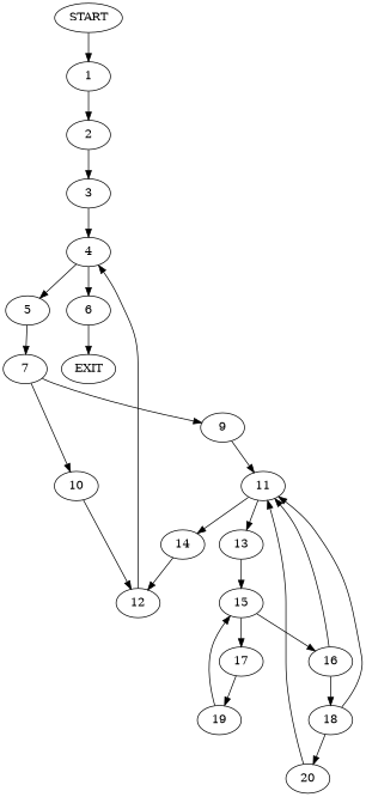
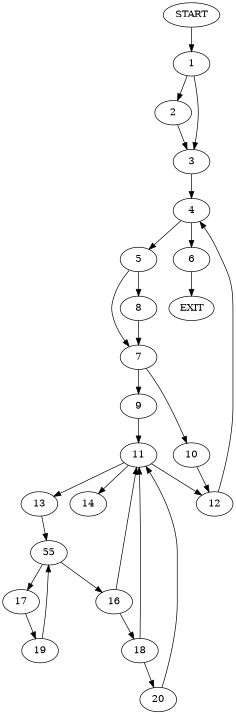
  digraph {
    n1 [label=START]
    1
    2
    3
    n5 [label=EXIT]
    4
    5
    6
    7
+   8
    9
    10
    11
    12
    13
    14
-   15
+   15 [label=55]
    16
    17
    18
    19
    20
    n1 -> 1
    1 -> 2
+   1 -> 3
    2 -> 3
    3 -> 4
    4 -> 5
    4 -> 6
    5 -> 7
+   5 -> 8
    6 -> n5
    7 -> 9
    7 -> 10
+   8 -> 7
    9 -> 11
    10 -> 12
    11 -> 13
    11 -> 14
    12 -> 4
    13 -> 15
-   14 -> 12
+   11 -> 12
    15 -> 16
    15 -> 17
    16 -> 11
    16 -> 18
    17 -> 19
    18 -> 11
    18 -> 20
    19 -> 15
    20 -> 11
  }
